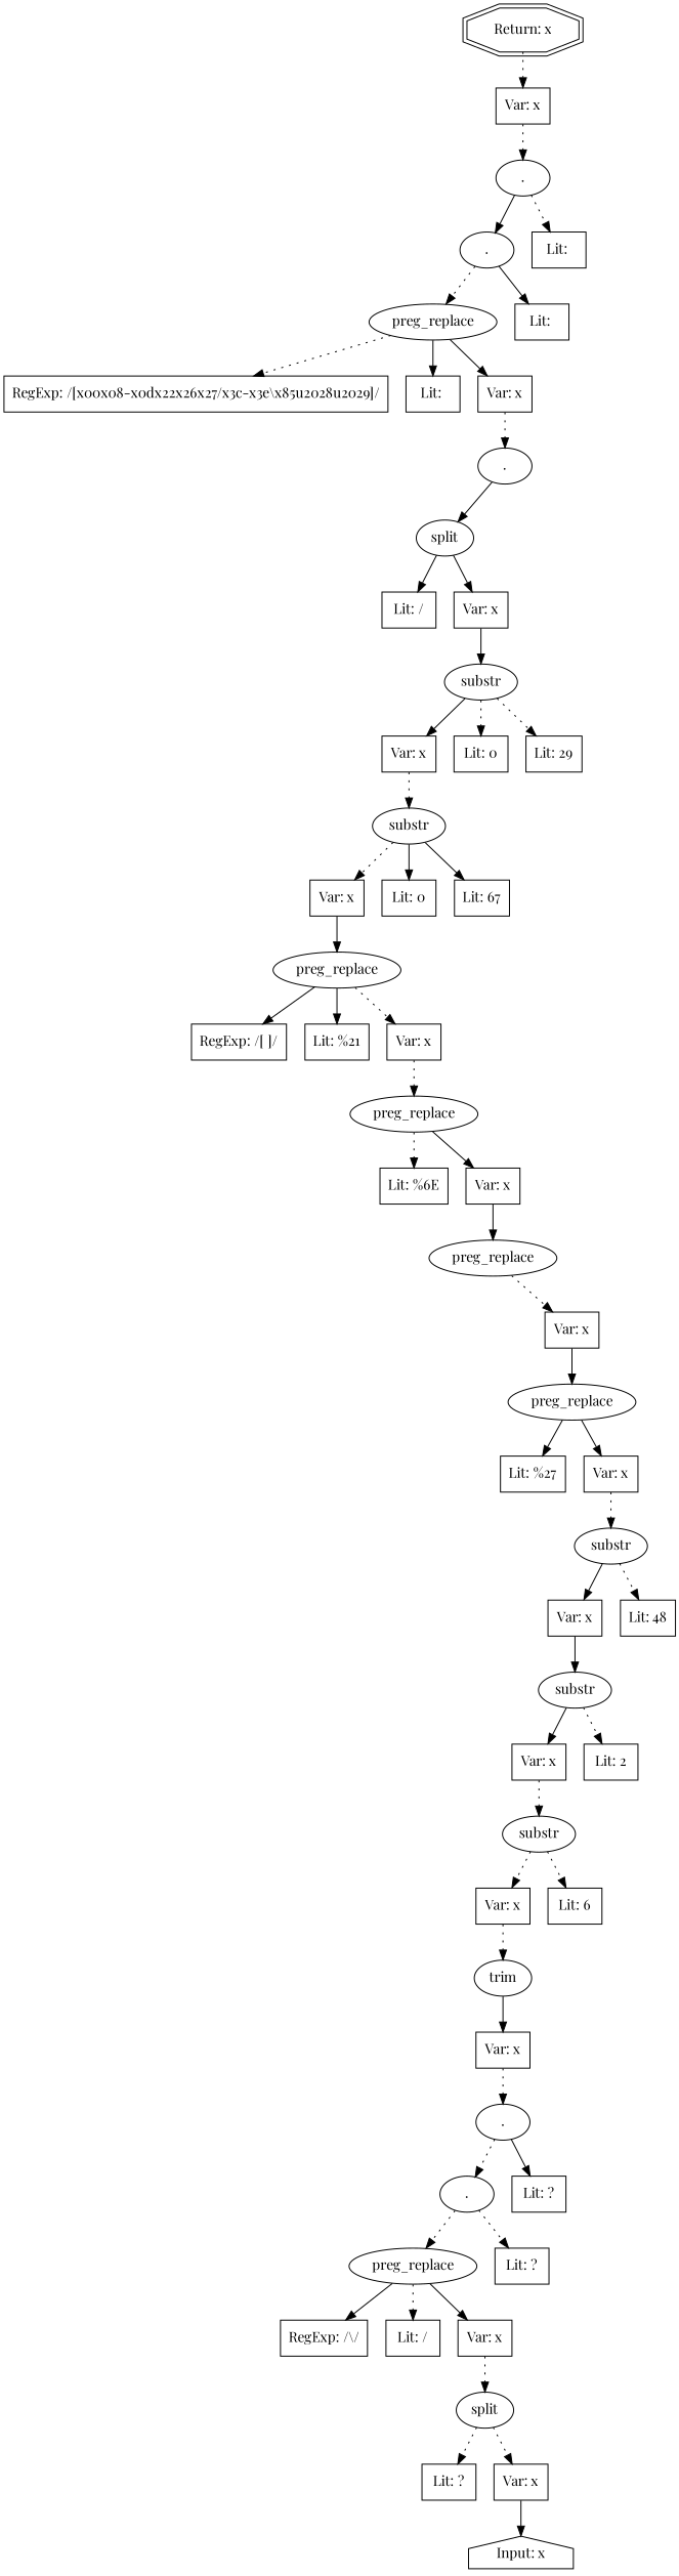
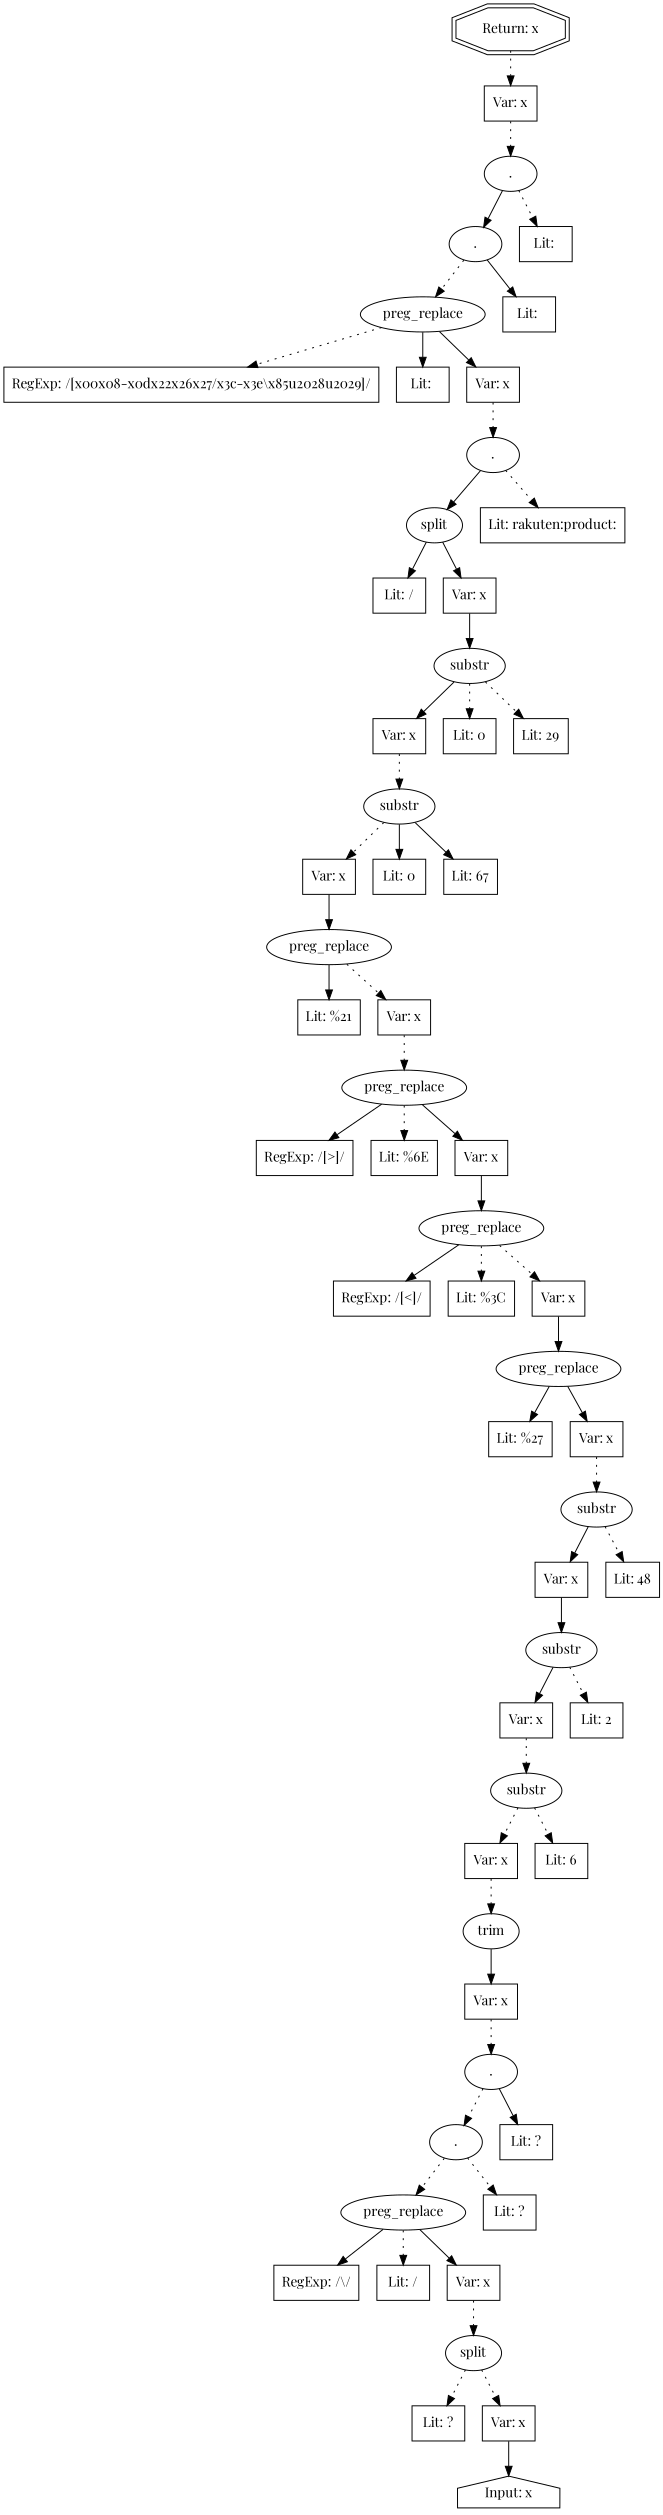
  digraph {
    fontname="Playfair Display"
    node [fontname="Playfair Display" shape=box]
    edge [fontname="Playfair Display" style=dotted]
    n1 [label="Input: x" shape=house]
    n2 [label=split shape=ellipse]
    n3 [label="Lit: ?"]
    n4 [label="Var: x"]
    n5 [label=preg_replace shape=ellipse]
    n6 [label="RegExp: /\\/"]
    n7 [label="Lit: /"]
    n8 [label="Var: x"]
    n9 [label="." shape=ellipse]
    n10 [label="Lit: ?"]
    n11 [label="." shape=ellipse]
    n12 [label="Lit: ?"]
    n13 [label=trim shape=ellipse]
    n14 [label="Var: x"]
    n15 [label=substr shape=ellipse]
    n16 [label="Var: x"]
    n17 [label="Lit: 6"]
    n18 [label=substr shape=ellipse]
    n19 [label="Var: x"]
    n20 [label="Lit: 2"]
    n21 [label=substr shape=ellipse]
    n22 [label="Var: x"]
    n23 [label="Lit: 48"]
    n24 [label=preg_replace shape=ellipse]
    n25 [label="Lit: %27"]
    n26 [label="Var: x"]
    n27 [label=preg_replace shape=ellipse]
+   n28 [label="RegExp: /[<]/"]
+   n29 [label="Lit: %3C"]
    n30 [label="Var: x"]
    n31 [label=preg_replace shape=ellipse]
+   n32 [label="RegExp: /[>]/"]
    n33 [label="Lit: %6E"]
    n34 [label="Var: x"]
    n35 [label=preg_replace shape=ellipse]
-   n36 [label="RegExp: /[ ]/"]
    n37 [label="Lit: %21"]
    n38 [label="Var: x"]
    n39 [label=substr shape=ellipse]
    n40 [label="Var: x"]
    n41 [label="Lit: 0"]
    n42 [label="Lit: 67"]
    n43 [label=substr shape=ellipse]
    n44 [label="Var: x"]
    n45 [label="Lit: 0"]
    n46 [label="Lit: 29"]
    n47 [label=split shape=ellipse]
    n48 [label="Lit: /"]
    n49 [label="Var: x"]
    n50 [label="." shape=ellipse]
+   n51 [label="Lit: rakuten:product:"]
    n52 [label=preg_replace shape=ellipse]
    n53 [label="RegExp: /[\x00\x08-\x0d\x22\x26\x27\/\x3c-\x3e\\\x85\u2028\u2029]/"]
    n54 [label="Lit: "]
    n55 [label="Var: x"]
    n56 [label="." shape=ellipse]
    n57 [label="Lit: "]
    n58 [label="." shape=ellipse]
    n59 [label="Lit: "]
    n60 [label="Var: x"]
    n61 [label="Return: x" shape=doubleoctagon]
    n2 -> n3
    n2 -> n4
    n4 -> n1 [style=solid]
    n5 -> n6 [style=solid]
    n5 -> n7
    n5 -> n8 [style=solid]
    n8 -> n2
    n9 -> n5
    n9 -> n10
    n11 -> n9
    n11 -> n12 [style=solid]
    n13 -> n14 [style=solid]
    n14 -> n11
    n15 -> n16
    n15 -> n17
    n16 -> n13
    n18 -> n19 [style=solid]
    n18 -> n20
    n19 -> n15
    n21 -> n22 [style=solid]
    n21 -> n23
    n22 -> n18 [style=solid]
    n24 -> n25 [style=solid]
    n24 -> n26 [style=solid]
    n26 -> n21
+   n27 -> n28 [style=solid]
+   n27 -> n29
    n27 -> n30
    n30 -> n24 [style=solid]
+   n31 -> n32 [style=solid]
    n31 -> n33
    n31 -> n34 [style=solid]
    n34 -> n27 [style=solid]
-   n35 -> n36 [style=solid]
    n35 -> n37 [style=solid]
    n35 -> n38
    n38 -> n31
    n39 -> n40
    n39 -> n41 [style=solid]
    n39 -> n42 [style=solid]
    n40 -> n35 [style=solid]
    n43 -> n44 [style=solid]
    n43 -> n45
    n43 -> n46
    n44 -> n39
    n47 -> n48 [style=solid]
    n47 -> n49 [style=solid]
    n49 -> n43 [style=solid]
    n50 -> n47 [style=solid]
+   n50 -> n51
    n52 -> n53
    n52 -> n54 [style=solid]
    n52 -> n55 [style=solid]
    n55 -> n50
    n56 -> n52
    n56 -> n57 [style=solid]
    n58 -> n56 [style=solid]
    n58 -> n59
    n60 -> n58
    n61 -> n60
  }
